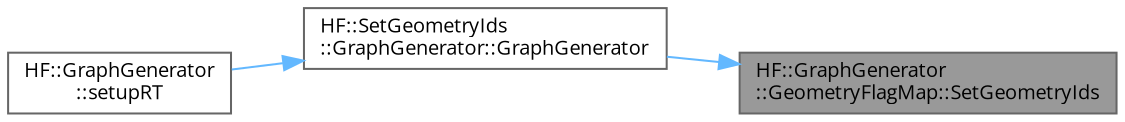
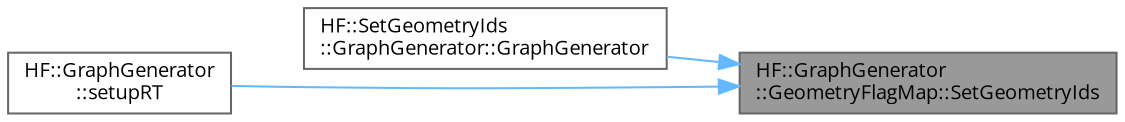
  digraph {
    fontname="Open Sans"
    rankdir=RL
    node [color=grey40 fillcolor=white fontname="Open Sans" fontsize=10 shape=box style=filled]
    edge [color=steelblue1 dir=back fontname="Open Sans" fontsize=10 labelfontname=Helvetica labelfontsize=10 style=solid]
    n1 [color=gray40 fillcolor=grey60 fontcolor=black height=0.2 label="HF::GraphGenerator\l::GeometryFlagMap::SetGeometryIds" width=0.4]
    n2 [height=0.2 label="HF::SetGeometryIds\l::GraphGenerator::GraphGenerator" width=0.4]
    n3 [height=0.2 label="HF::GraphGenerator\l::setupRT" width=0.4]
    n1 -> n2
-   n2 -> n3
+   n1 -> n3
  }
